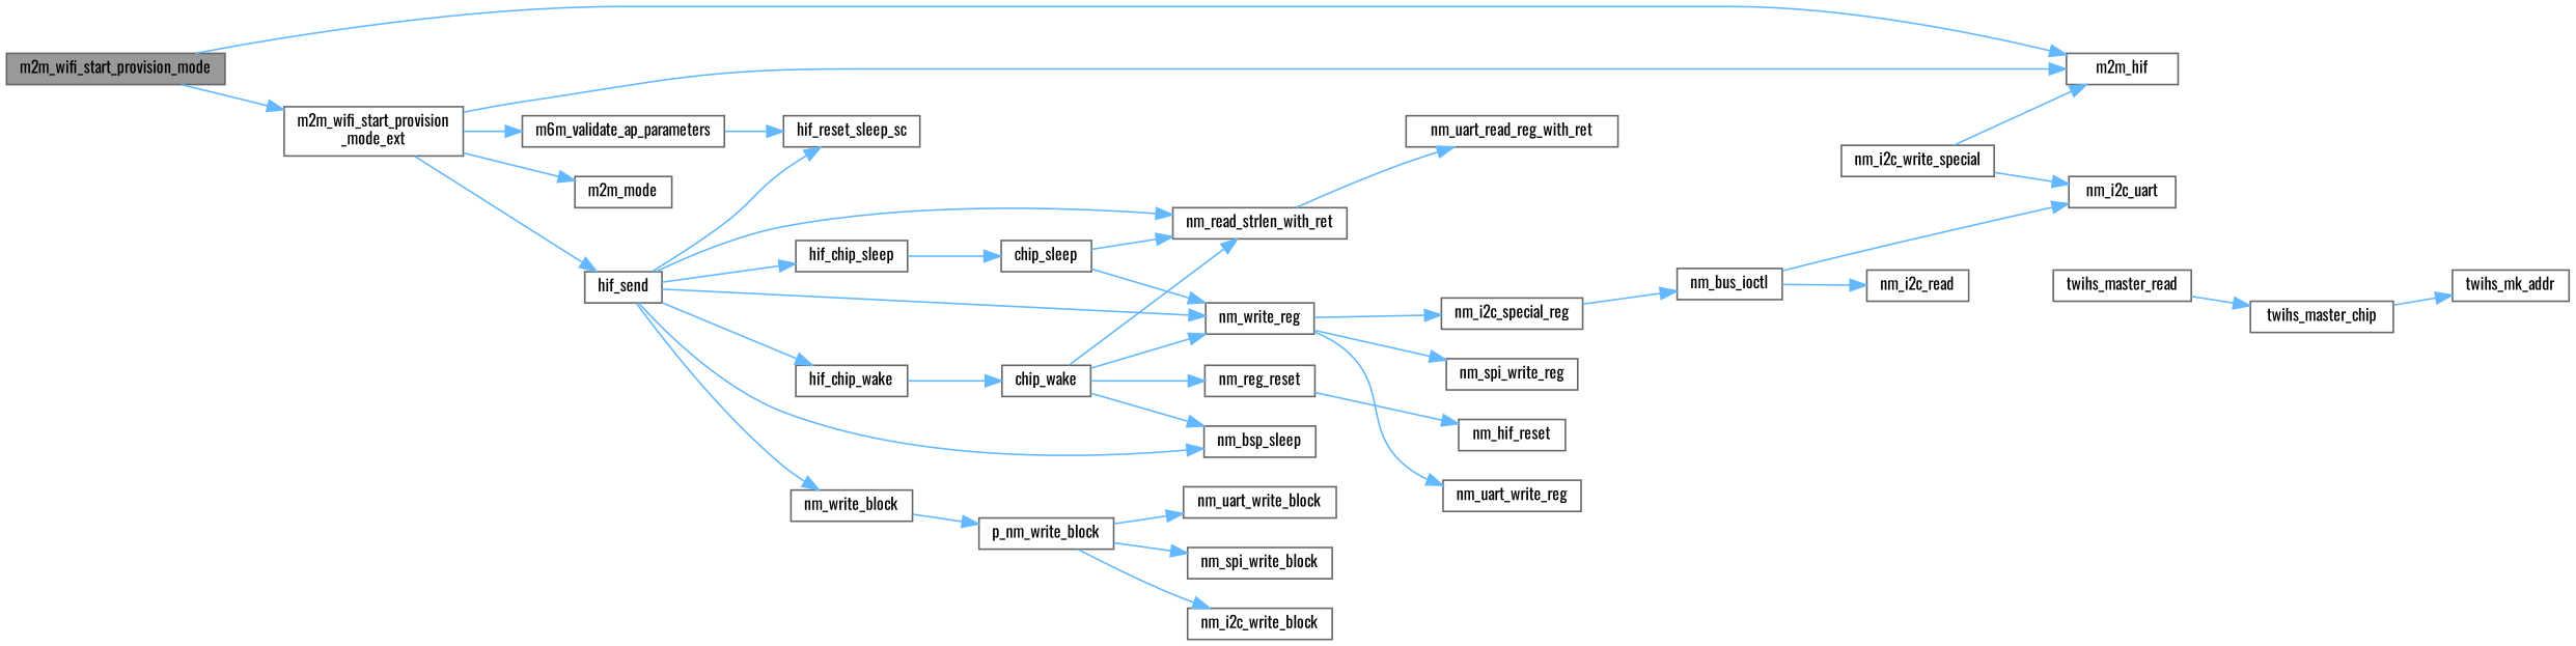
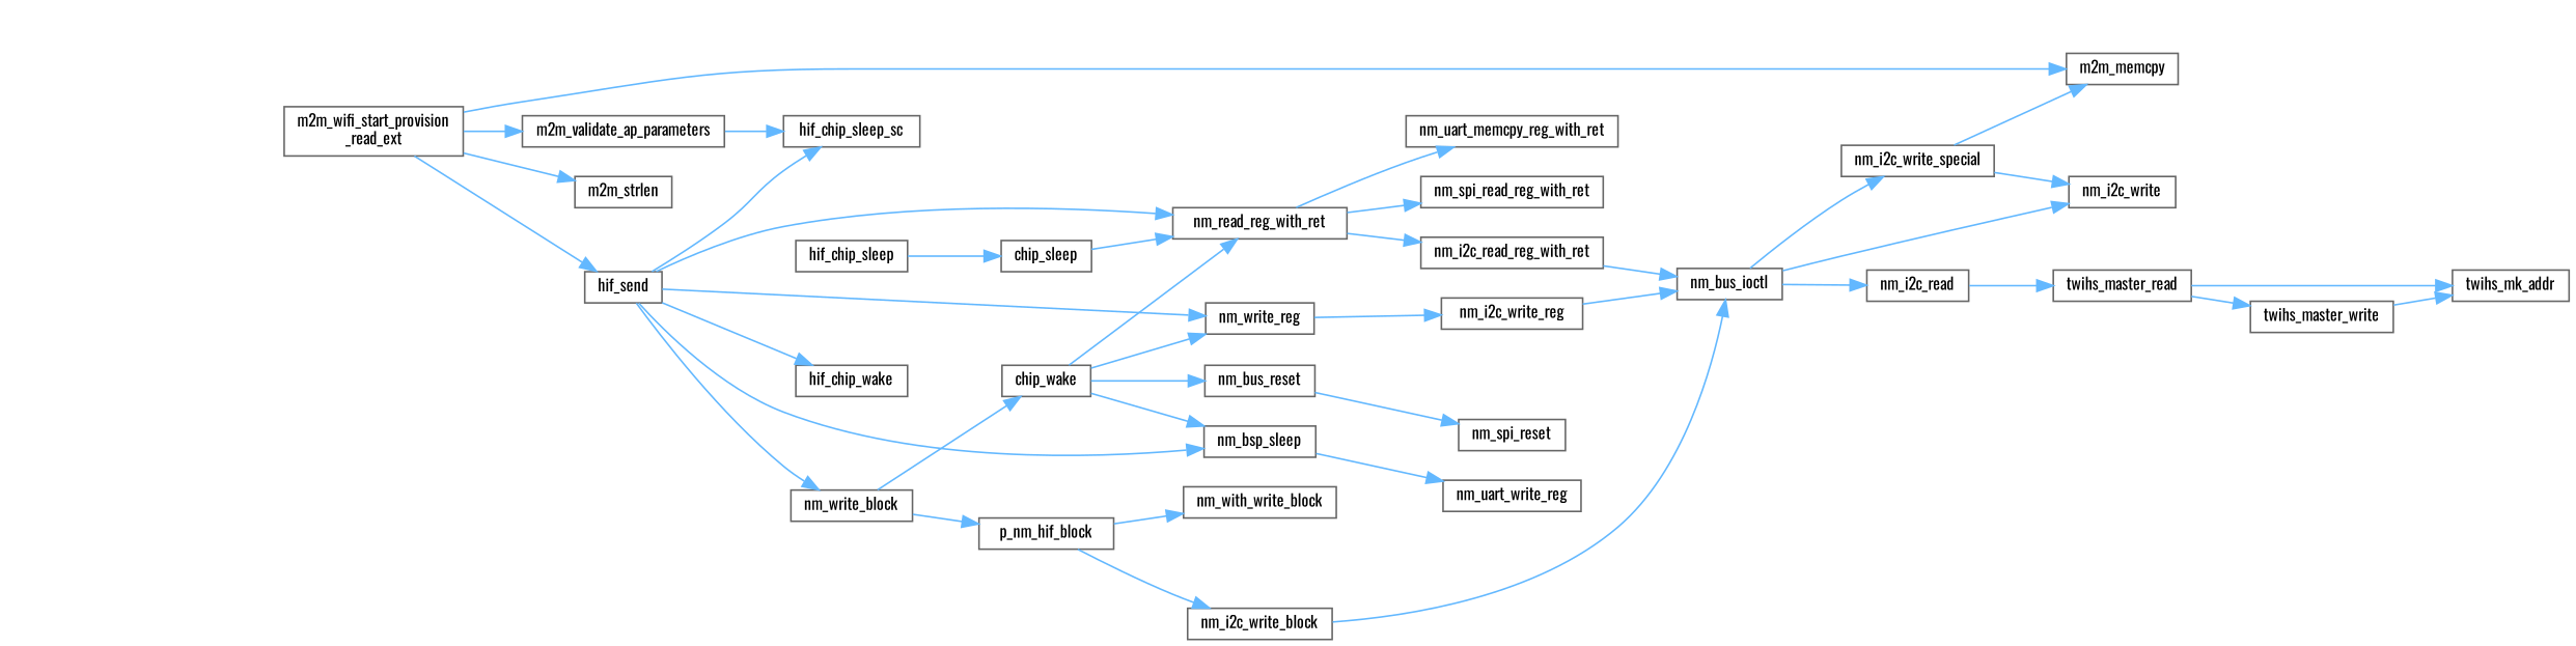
  digraph {
    fontname=Oswald
    rankdir=LR
    node [color=grey40 fillcolor=white fontname=Oswald fontsize=10 shape=box style=filled]
    edge [color=steelblue1 fontname=Oswald fontsize=10 labelfontname=FreeSans labelfontsize=10 style=solid]
-   n1 [color=gray40 fillcolor=grey60 fontcolor=black height=0.2 label=m2m_wifi_start_provision_mode width=0.4]
-   n2 [height=0.2 label=m2m_hif width=0.4]
-   n3 [height=0.2 label="m2m_wifi_start_provision\l_mode_ext" width=0.4]
+   n2 [height=0.2 label=m2m_memcpy width=0.4]
+   n3 [height=0.2 label="m2m_wifi_start_provision\l_read_ext" width=0.4]
    n4 [height=0.2 label=hif_send width=0.4]
-   n5 [height=0.2 label=m2m_mode width=0.4]
-   n6 [height=0.2 label=m6m_validate_ap_parameters width=0.4]
+   n5 [height=0.2 label=m2m_strlen width=0.4]
+   n6 [height=0.2 label=m2m_validate_ap_parameters width=0.4]
    n7 [height=0.2 label=hif_chip_sleep width=0.4]
-   n8 [height=0.2 label=nm_read_strlen_with_ret width=0.4]
+   n8 [height=0.2 label=nm_read_reg_with_ret width=0.4]
    n9 [height=0.2 label=nm_write_reg width=0.4]
-   n10 [height=0.2 label=hif_reset_sleep_sc width=0.4]
+   n10 [height=0.2 label=hif_chip_sleep_sc width=0.4]
    n11 [height=0.2 label=hif_chip_wake width=0.4]
    n12 [height=0.2 label=nm_bsp_sleep width=0.4]
    n13 [height=0.2 label=nm_write_block width=0.4]
    n14 [height=0.2 label=chip_sleep width=0.4]
-   n17 [height=0.2 label=nm_uart_read_reg_with_ret width=0.4]
-   n18 [height=0.2 label=nm_i2c_special_reg width=0.4]
-   n19 [height=0.2 label=nm_spi_write_reg width=0.4]
+   n15 [height=0.2 label=nm_i2c_read_reg_with_ret width=0.4]
+   n16 [height=0.2 label=nm_spi_read_reg_with_ret width=0.4]
+   n17 [height=0.2 label=nm_uart_memcpy_reg_with_ret width=0.4]
+   n18 [height=0.2 label=nm_i2c_write_reg width=0.4]
    n20 [height=0.2 label=nm_uart_write_reg width=0.4]
    n21 [height=0.2 label=chip_wake width=0.4]
-   n22 [height=0.2 label=p_nm_write_block width=0.4]
+   n22 [height=0.2 label=p_nm_hif_block width=0.4]
    n23 [height=0.2 label=nm_bus_ioctl width=0.4]
    n24 [height=0.2 label=nm_i2c_read width=0.4]
-   n25 [height=0.2 label=nm_i2c_uart width=0.4]
+   n25 [height=0.2 label=nm_i2c_write width=0.4]
    n26 [height=0.2 label=nm_i2c_write_special width=0.4]
    n27 [height=0.2 label=twihs_master_read width=0.4]
    n28 [height=0.2 label=twihs_mk_addr width=0.4]
-   n29 [height=0.2 label=twihs_master_chip width=0.4]
-   n30 [height=0.2 label=nm_reg_reset width=0.4]
-   n31 [height=0.2 label=nm_hif_reset width=0.4]
+   n29 [height=0.2 label=twihs_master_write width=0.4]
+   n30 [height=0.2 label=nm_bus_reset width=0.4]
+   n31 [height=0.2 label=nm_spi_reset width=0.4]
    n32 [height=0.2 label=nm_i2c_write_block width=0.4]
-   n33 [height=0.2 label=nm_spi_write_block width=0.4]
-   n34 [height=0.2 label=nm_uart_write_block width=0.4]
-   n1 -> n2
-   n1 -> n3
+   n34 [height=0.2 label=nm_with_write_block width=0.4]
    n3 -> n2
    n3 -> n4
    n3 -> n5
    n3 -> n6
-   n4 -> n7
    n4 -> n8
    n4 -> n9
    n4 -> n10
    n4 -> n11
    n4 -> n12
    n4 -> n13
    n6 -> n10
    n7 -> n14
+   n8 -> n15
+   n8 -> n16
    n8 -> n17
    n9 -> n18
-   n9 -> n19
-   n9 -> n20
-   n11 -> n21
+   n12 -> n20
+   n13 -> n21
    n13 -> n22
    n14 -> n8
-   n14 -> n9
+   n15 -> n23
    n18 -> n23
    n21 -> n8
    n21 -> n9
    n21 -> n12
    n21 -> n30
    n22 -> n32
-   n22 -> n33
    n22 -> n34
    n23 -> n24
    n23 -> n25
+   n23 -> n26
+   n24 -> n27
    n26 -> n2
    n26 -> n25
+   n27 -> n28
    n27 -> n29
    n29 -> n28
    n30 -> n31
+   n32 -> n23
  }
